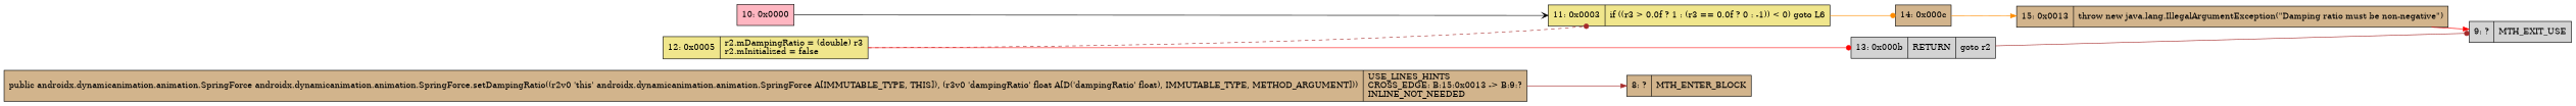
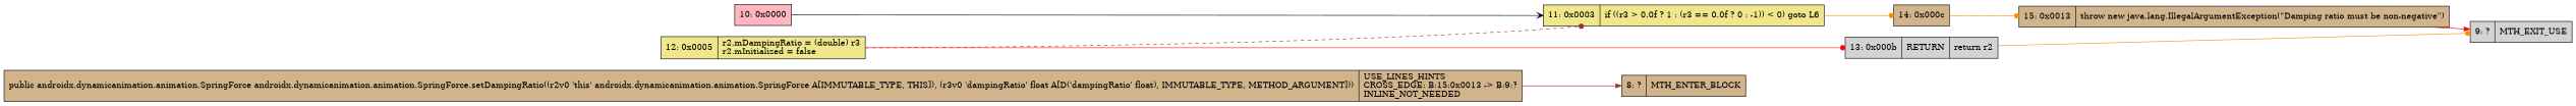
  digraph {
    rankdir=LR
    node [fillcolor=tan shape=record style=filled]
    edge [arrowhead=dot color=darkorange]
    n1 [label="{8\:\ ?|MTH_ENTER_BLOCK\l}"]
    n2 [fillcolor=lightpink label="{10\:\ 0x0000}"]
    n3 [fillcolor=khaki label="{11\:\ 0x0003|if ((r3 \> 0.0f ? 1 : (r3 == 0.0f ? 0 : \-1)) \< 0) goto L6\l}"]
    n4 [label="{14\:\ 0x000c}"]
    n5 [fillcolor=khaki label="{12\:\ 0x0005|r2.mDampingRatio = (double) r3\lr2.mInitialized = false\l}"]
-   n6 [fillcolor=lightgrey label="{13\:\ 0x000b|RETURN\l|goto r2\l}"]
+   n6 [fillcolor=lightgrey label="{13\:\ 0x000b|RETURN\l|return r2\l}"]
    n7 [label="{15\:\ 0x0013|throw new java.lang.IllegalArgumentException(\"Damping ratio must be non\-negative\")\l}"]
    n8 [fillcolor=lightgrey label="{9\:\ ?|MTH_EXIT_USE\l}"]
    n9 [label="{public androidx.dynamicanimation.animation.SpringForce androidx.dynamicanimation.animation.SpringForce.setDampingRatio((r2v0 'this' androidx.dynamicanimation.animation.SpringForce A[IMMUTABLE_TYPE, THIS]), (r3v0 'dampingRatio' float A[D('dampingRatio' float), IMMUTABLE_TYPE, METHOD_ARGUMENT]))  | USE_LINES_HINTS\lCROSS_EDGE: B:15:0x0013 \-\> B:9:?\lINLINE_NOT_NEEDED\l}"]
    n2 -> n3 [arrowhead=vee color=black]
    n3 -> n4
-   n4 -> n7 [arrowhead=normal]
+   n4 -> n7
    n5 -> n3 [color=brown style=dashed]
    n5 -> n6 [color=red]
-   n6 -> n8 [color=brown]
+   n6 -> n8
    n7 -> n8 [arrowhead=normal color=red]
    n9 -> n1 [arrowhead=normal color=brown]
  }
